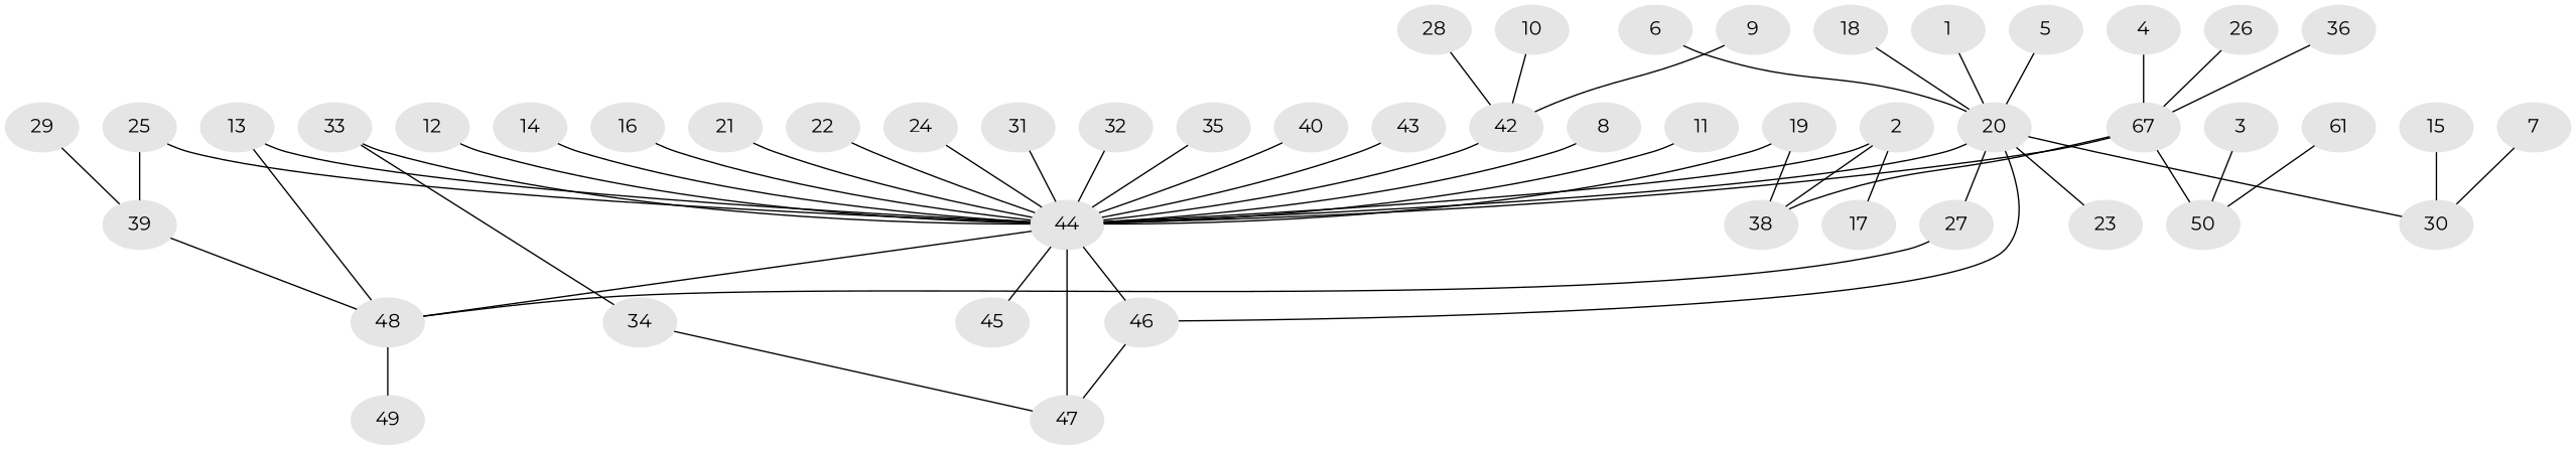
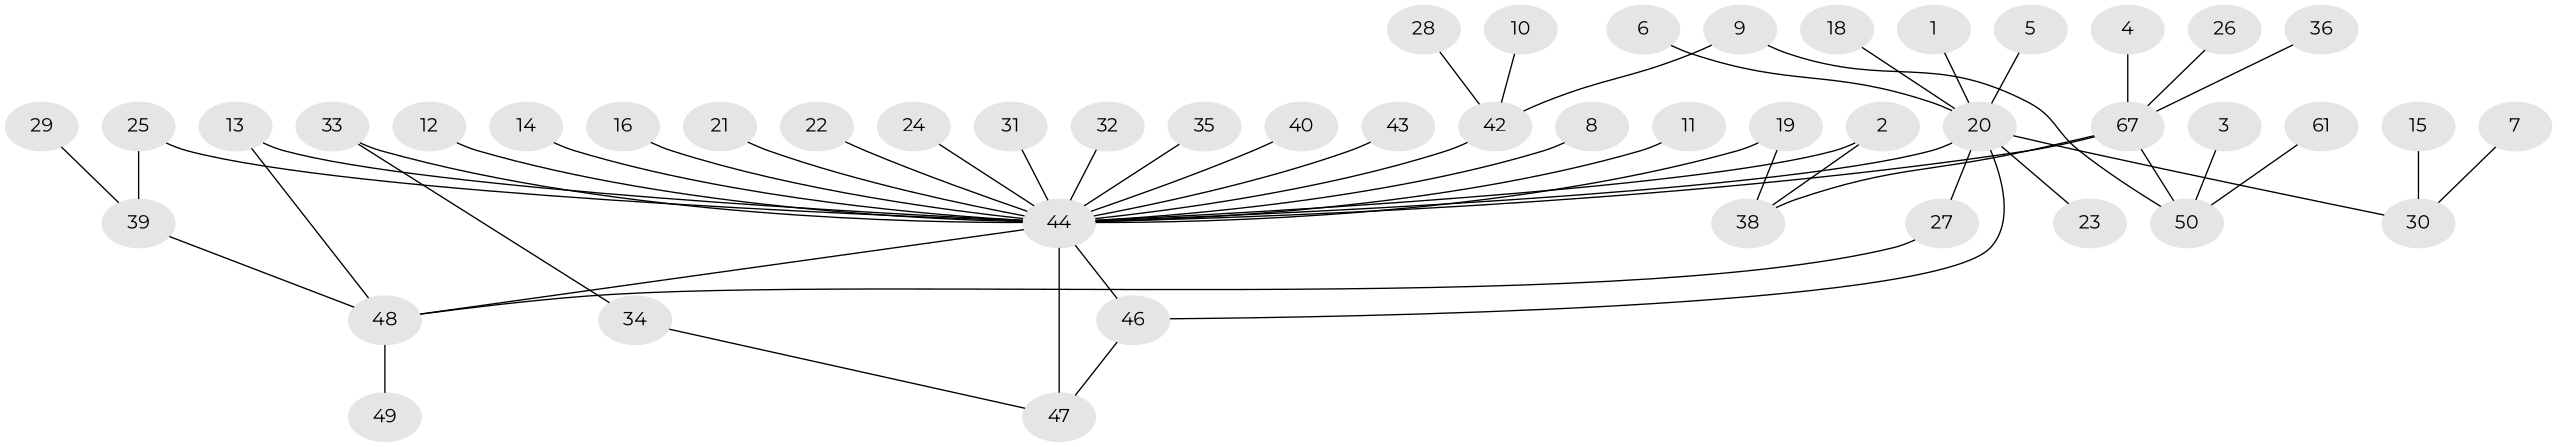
  graph {
    fontname=Montserrat
    node [color=gray90 fontname=Montserrat style=filled]
    edge [fontname=Montserrat weight=1.0]
    1
    20
    44
    30
    23
    27
    46
    2
-   17
    38
    48
    47
-   45
    3
    50
    n16 [label=67]
    4
    5
    6
    7
    8
    9
    42
    10
    11
    12
    13
    49
    14
    15
    16
    18
    19
    21
    22
    24
    25
    39
    26
    28
    29
    31
    32
    33
    34
    35
    36
    40
    n49 [label=61]
    43
    1 -- 20
    20 -- 44
    20 -- 30
    20 -- 23
    20 -- 27
    20 -- 46
    44 -- 46
    44 -- 48
    44 -- 47
-   44 -- 45
    27 -- 48
    46 -- 47
    2 -- 44
-   2 -- 17
    2 -- 38
    48 -- 49
    3 -- 50
    n16 -- 44
    n16 -- 38
    n16 -- 50 [weight=2.0]
    4 -- n16
    5 -- 20
    6 -- 20
    7 -- 30
    8 -- 44
+   9 -- 50
    9 -- 42
    42 -- 44
    10 -- 42
    11 -- 44
    12 -- 44
    13 -- 44
    13 -- 48
    14 -- 44
    15 -- 30
    16 -- 44
    18 -- 20
    19 -- 44
    19 -- 38
    21 -- 44
    22 -- 44
    24 -- 44
    25 -- 44
    25 -- 39
    39 -- 48
    26 -- n16
    28 -- 42
    29 -- 39
    31 -- 44
    32 -- 44
    33 -- 44
    33 -- 34
    34 -- 47
    35 -- 44
    36 -- n16
    40 -- 44
    n49 -- 50
    43 -- 44
  }
